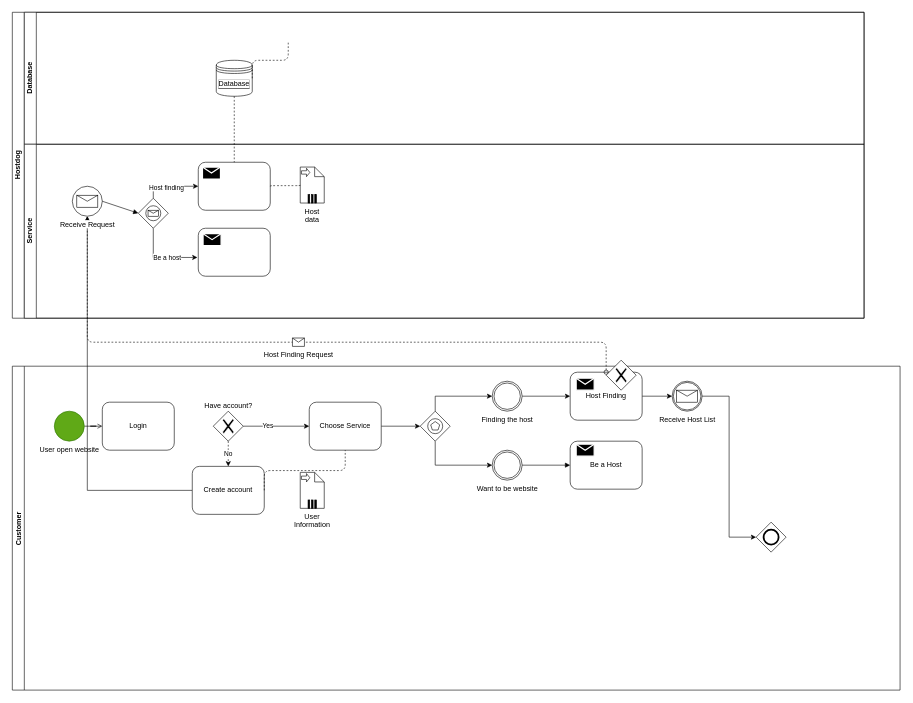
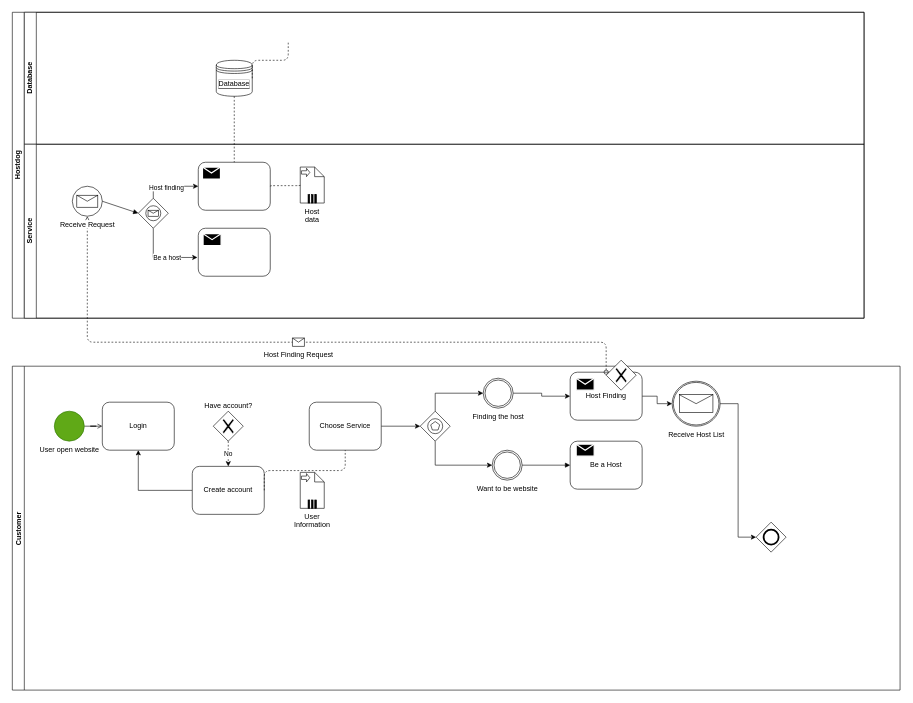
  <mxCell id="0" />
  <mxCell id="1" parent="0" />
  <mxCell id="2" value="Customer" style="swimlane;startSize=20;horizontal=0;labelPosition=center;verticalLabelPosition=middle;align=center;verticalAlign=middle;" parent="1" vertex="1"><mxGeometry x="20" y="610" width="1480" height="540" as="geometry" /></mxCell>
  <mxCell id="3" style="edgeStyle=orthogonalEdgeStyle;rounded=0;orthogonalLoop=1;jettySize=auto;html=1;entryX=0;entryY=0.5;entryDx=0;entryDy=0;endArrow=open;" parent="2" source="4" target="13" edge="1"><mxGeometry relative="1" as="geometry" /></mxCell>
  <mxCell id="4" value="&lt;span style=&quot;&quot;&gt;User open website&lt;/span&gt;" style="shape=mxgraph.bpmn.shape;html=1;verticalLabelPosition=bottom;labelBackgroundColor=#FFFFFF;verticalAlign=top;align=center;perimeter=ellipsePerimeter;outlineConnect=0;outline=standard;symbol=general;fillColor=#60a917;strokeColor=#2D7600;" parent="2" vertex="1"><mxGeometry x="70" y="75" width="50" height="50" as="geometry" /></mxCell>
  <mxCell id="5" value="&lt;span style=&quot;&quot;&gt;Have account?&lt;/span&gt;" style="shape=mxgraph.bpmn.shape;html=1;verticalLabelPosition=top;labelBackgroundColor=#FFFFFF;verticalAlign=bottom;align=center;perimeter=rhombusPerimeter;background=gateway;outlineConnect=0;outline=none;symbol=exclusiveGw;labelPosition=center;" parent="2" vertex="1"><mxGeometry x="335" y="75" width="50" height="50" as="geometry" /></mxCell>
- <mxCell id="6" style="edgeStyle=orthogonalEdgeStyle;rounded=0;orthogonalLoop=1;jettySize=auto;html=1;" parent="2" source="7" target="41" edge="1"><mxGeometry relative="1" as="geometry" /></mxCell>
+ <mxCell id="6" style="edgeStyle=orthogonalEdgeStyle;rounded=0;orthogonalLoop=1;jettySize=auto;html=1;entryX=0.5;entryY=1;entryDx=0;entryDy=0;" parent="2" source="7" target="13" edge="1"><mxGeometry relative="1" as="geometry" /></mxCell>
  <mxCell id="7" value="Create account" style="shape=ext;rounded=1;html=1;whiteSpace=wrap;labelBackgroundColor=#FFFFFF;" parent="2" vertex="1"><mxGeometry x="300" y="167" width="120" height="80" as="geometry" /></mxCell>
  <mxCell id="8" style="edgeStyle=orthogonalEdgeStyle;rounded=0;orthogonalLoop=1;jettySize=auto;html=1;entryX=0;entryY=0.5;entryDx=0;entryDy=0;" parent="2" source="9" target="19" edge="1"><mxGeometry relative="1" as="geometry"><mxPoint x="670" y="100" as="targetPoint" /></mxGeometry></mxCell>
  <mxCell id="9" value="Choose Service" style="shape=ext;rounded=1;html=1;whiteSpace=wrap;labelBackgroundColor=#FFFFFF;" parent="2" vertex="1"><mxGeometry x="495" y="60" width="120" height="80" as="geometry" /></mxCell>
- <mxCell id="10" style="edgeStyle=orthogonalEdgeStyle;rounded=0;orthogonalLoop=1;jettySize=auto;html=1;exitX=1;exitY=0.5;exitDx=0;exitDy=0;entryX=0;entryY=0.5;entryDx=0;entryDy=0;" parent="2" source="5" target="9" edge="1"><mxGeometry relative="1" as="geometry"><mxPoint x="385" y="90.167" as="targetPoint" /></mxGeometry></mxCell>
- <mxCell id="11" value="Yes" style="edgeLabel;html=1;align=center;verticalAlign=middle;resizable=0;points=[];" parent="10" vertex="1" connectable="0"><mxGeometry x="-0.277" y="2" relative="1" as="geometry"><mxPoint as="offset" /></mxGeometry></mxCell>
  <mxCell id="12" value="No" style="edgeStyle=orthogonalEdgeStyle;rounded=0;orthogonalLoop=1;jettySize=auto;html=1;exitX=0.5;exitY=1;exitDx=0;exitDy=0;entryX=0.5;entryY=0;entryDx=0;entryDy=0;dashed=1;" parent="2" source="5" target="7" edge="1"><mxGeometry relative="1" as="geometry"><mxPoint x="280" y="170" as="targetPoint" /></mxGeometry></mxCell>
  <mxCell id="13" value="Login" style="shape=ext;rounded=1;html=1;whiteSpace=wrap;" parent="2" vertex="1"><mxGeometry x="150" y="60" width="120" height="80" as="geometry" /></mxCell>
  <mxCell id="14" value="User Information" style="shape=note;whiteSpace=wrap;size=16;html=1;dropTarget=0;labelPosition=center;verticalLabelPosition=bottom;align=center;verticalAlign=top;" parent="2" vertex="1"><mxGeometry x="480" y="177" width="40" height="60" as="geometry" /></mxCell>
  <mxCell id="15" value="" style="html=1;shape=singleArrow;arrowWidth=0.4;arrowSize=0.4;outlineConnect=0;" parent="14" vertex="1"><mxGeometry width="14" height="14" relative="1" as="geometry"><mxPoint x="2" y="2" as="offset" /></mxGeometry></mxCell>
  <mxCell id="16" value="" style="html=1;whiteSpace=wrap;shape=parallelMarker;outlineConnect=0;" parent="14" vertex="1"><mxGeometry x="0.5" y="1" width="14" height="14" relative="1" as="geometry"><mxPoint x="-7" y="-14" as="offset" /></mxGeometry></mxCell>
  <mxCell id="17" value="" style="edgeStyle=elbowEdgeStyle;html=1;endArrow=none;elbow=vertical;dashed=1;exitX=1;exitY=0.5;exitDx=0;exitDy=0;" parent="2" source="7" target="9" edge="1"><mxGeometry width="160" relative="1" as="geometry"><mxPoint x="560" y="206.0" as="sourcePoint" /><mxPoint x="635" y="208.0" as="targetPoint" /></mxGeometry></mxCell>
  <mxCell id="18" style="edgeStyle=orthogonalEdgeStyle;rounded=0;orthogonalLoop=1;jettySize=auto;html=1;entryX=0;entryY=0.5;entryDx=0;entryDy=0;" parent="2" source="19" target="22" edge="1"><mxGeometry relative="1" as="geometry"><Array as="points"><mxPoint x="705" y="165" /></Array></mxGeometry></mxCell>
  <mxCell id="19" value="" style="shape=mxgraph.bpmn.shape;html=1;verticalLabelPosition=bottom;labelBackgroundColor=#ffffff;verticalAlign=top;align=center;perimeter=rhombusPerimeter;background=gateway;outlineConnect=0;outline=standard;symbol=multiple;" parent="2" vertex="1"><mxGeometry x="680" y="75" width="50" height="50" as="geometry" /></mxCell>
  <mxCell id="20" style="edgeStyle=orthogonalEdgeStyle;rounded=0;orthogonalLoop=1;jettySize=auto;html=1;exitX=1;exitY=0.5;exitDx=0;exitDy=0;entryX=0;entryY=0.5;entryDx=0;entryDy=0;" parent="2" source="21" target="25" edge="1"><mxGeometry relative="1" as="geometry" /></mxCell>
- <mxCell id="21" value="&lt;span style=&quot;&quot;&gt;Finding the host&lt;/span&gt;" style="shape=mxgraph.bpmn.shape;html=1;verticalLabelPosition=bottom;labelBackgroundColor=#FFFFFF;verticalAlign=top;align=center;perimeter=ellipsePerimeter;outlineConnect=0;outline=throwing;symbol=general;" parent="2" vertex="1"><mxGeometry x="800" y="25" width="50" height="50" as="geometry" /></mxCell>
+ <mxCell id="21" value="&lt;span style=&quot;&quot;&gt;Finding the host&lt;/span&gt;" style="shape=mxgraph.bpmn.shape;html=1;verticalLabelPosition=bottom;labelBackgroundColor=#FFFFFF;verticalAlign=top;align=center;perimeter=ellipsePerimeter;outlineConnect=0;outline=throwing;symbol=general;" parent="2" vertex="1"><mxGeometry x="785" y="20" width="50" height="50" as="geometry" /></mxCell>
  <mxCell id="22" value="&lt;span style=&quot;&quot;&gt;Want to be website&lt;/span&gt;" style="shape=mxgraph.bpmn.shape;html=1;verticalLabelPosition=bottom;labelBackgroundColor=#FFFFFF;verticalAlign=top;align=center;perimeter=ellipsePerimeter;outlineConnect=0;outline=throwing;symbol=general;" parent="2" vertex="1"><mxGeometry x="800" y="140" width="50" height="50" as="geometry" /></mxCell>
  <mxCell id="23" style="edgeStyle=orthogonalEdgeStyle;rounded=0;orthogonalLoop=1;jettySize=auto;html=1;exitX=0.5;exitY=0;exitDx=0;exitDy=0;entryX=0;entryY=0.5;entryDx=0;entryDy=0;" parent="2" source="19" target="21" edge="1"><mxGeometry relative="1" as="geometry"><mxPoint x="750" y="50" as="targetPoint" /></mxGeometry></mxCell>
  <mxCell id="24" style="edgeStyle=orthogonalEdgeStyle;rounded=0;orthogonalLoop=1;jettySize=auto;html=1;exitX=1;exitY=0.5;exitDx=0;exitDy=0;entryX=0;entryY=0.5;entryDx=0;entryDy=0;" edge="1" parent="2" source="25" target="32"><mxGeometry relative="1" as="geometry" /></mxCell>
  <mxCell id="25" value="Host Finding" style="shape=ext;rounded=1;html=1;whiteSpace=wrap;labelBackgroundColor=#FFFFFF;" parent="2" vertex="1"><mxGeometry x="930" y="10" width="120" height="80" as="geometry" /></mxCell>
  <mxCell id="26" value="Be a Host" style="shape=ext;rounded=1;html=1;whiteSpace=wrap;labelBackgroundColor=#FFFFFF;" parent="2" vertex="1"><mxGeometry x="930" y="125" width="120" height="80" as="geometry" /></mxCell>
  <mxCell id="27" style="edgeStyle=none;orthogonalLoop=1;jettySize=auto;html=1;endArrow=block;endFill=1;endSize=6;entryX=0;entryY=0.5;entryDx=0;entryDy=0;" parent="2" source="22" target="26" edge="1"><mxGeometry relative="1" as="geometry"><mxPoint x="920" y="165" as="targetPoint" /></mxGeometry></mxCell>
  <mxCell id="28" value="" style="shape=message;whiteSpace=wrap;html=1;outlineConnect=0;fillColor=#000000;strokeColor=#ffffff;strokeWidth=2;" vertex="1" parent="2"><mxGeometry x="940" y="20" width="30" height="20" as="geometry" /></mxCell>
  <mxCell id="29" style="edgeStyle=orthogonalEdgeStyle;rounded=0;orthogonalLoop=1;jettySize=auto;html=1;exitX=0.5;exitY=1;exitDx=0;exitDy=0;" edge="1" parent="2" source="28" target="28"><mxGeometry relative="1" as="geometry" /></mxCell>
  <mxCell id="30" value="" style="shape=message;whiteSpace=wrap;html=1;outlineConnect=0;fillColor=#000000;strokeColor=#ffffff;strokeWidth=2;" vertex="1" parent="2"><mxGeometry x="940" y="130" width="30" height="20" as="geometry" /></mxCell>
  <mxCell id="31" style="edgeStyle=orthogonalEdgeStyle;rounded=0;orthogonalLoop=1;jettySize=auto;html=1;exitX=1;exitY=0.5;exitDx=0;exitDy=0;entryX=0;entryY=0.5;entryDx=0;entryDy=0;" edge="1" parent="2" source="32" target="33"><mxGeometry relative="1" as="geometry" /></mxCell>
- <mxCell id="32" value="Receive Host List" style="shape=mxgraph.bpmn.shape;html=1;verticalLabelPosition=bottom;labelBackgroundColor=#ffffff;verticalAlign=top;align=center;perimeter=ellipsePerimeter;outlineConnect=0;outline=catching;symbol=message;" vertex="1" parent="2"><mxGeometry x="1100" y="25" width="50" height="50" as="geometry" /></mxCell>
+ <mxCell id="32" value="Receive Host List" style="shape=mxgraph.bpmn.shape;html=1;verticalLabelPosition=bottom;labelBackgroundColor=#ffffff;verticalAlign=top;align=center;perimeter=ellipsePerimeter;outlineConnect=0;outline=catching;symbol=message;" vertex="1" parent="2"><mxGeometry x="1100" y="25" width="80" height="75" as="geometry" /></mxCell>
  <mxCell id="33" value="" style="shape=mxgraph.bpmn.shape;html=1;verticalLabelPosition=bottom;labelBackgroundColor=#ffffff;verticalAlign=top;align=center;perimeter=rhombusPerimeter;background=gateway;outlineConnect=0;outline=end;symbol=general;" vertex="1" parent="2"><mxGeometry x="1240" y="260" width="50" height="50" as="geometry" /></mxCell>
  <mxCell id="34" value="" style="startArrow=oval;startFill=0;startSize=7;endArrow=block;endFill=0;endSize=10;dashed=1;html=1;exitX=0.5;exitY=0;exitDx=0;exitDy=0;entryX=0.5;entryY=1;entryDx=0;entryDy=0;labelPosition=center;verticalLabelPosition=bottom;align=center;verticalAlign=top;" edge="1" parent="1" source="25" target="41"><mxGeometry relative="1" as="geometry"><mxPoint x="1090" y="1200" as="sourcePoint" /><mxPoint x="570" y="1100" as="targetPoint" /><Array as="points"><mxPoint x="1010" y="570" /><mxPoint x="145" y="570" /></Array></mxGeometry></mxCell>
  <mxCell id="35" value="Host Finding Request" style="shape=message;html=1;outlineConnect=0;labelPosition=center;verticalLabelPosition=bottom;align=center;verticalAlign=top;" vertex="1" parent="34"><mxGeometry width="20" height="14" relative="1" as="geometry"><mxPoint x="-10" y="-7" as="offset" /></mxGeometry></mxCell>
  <mxCell id="36" value="Hostdog" style="swimlane;html=1;childLayout=stackLayout;resizeParent=1;resizeParentMax=0;horizontal=0;startSize=20;horizontalStack=0;" parent="1" vertex="1"><mxGeometry x="20" y="20" width="1420" height="510" as="geometry" /></mxCell>
  <mxCell id="37" value="Database" style="swimlane;html=1;startSize=20;horizontal=0;" parent="36" vertex="1"><mxGeometry x="20" width="1400" height="220" as="geometry" /></mxCell>
  <mxCell id="38" value="&lt;span style=&quot;background-color: rgb(255 , 255 , 255)&quot;&gt;Database&lt;/span&gt;" style="shape=datastore;whiteSpace=wrap;html=1;labelBackgroundColor=#1A1A1A;" parent="37" vertex="1"><mxGeometry x="320" y="80" width="60" height="60" as="geometry" /></mxCell>
  <mxCell id="39" value="" style="edgeStyle=elbowEdgeStyle;html=1;endArrow=none;elbow=vertical;fontColor=#000000;exitX=1;exitY=0.5;exitDx=0;exitDy=0;entryX=0;entryY=0.5;entryDx=0;entryDy=0;entryPerimeter=0;dashed=1;" edge="1" parent="37" source="38"><mxGeometry width="160" relative="1" as="geometry"><mxPoint x="280" y="50" as="sourcePoint" /><mxPoint x="440" y="50" as="targetPoint" /></mxGeometry></mxCell>
  <mxCell id="40" value="Service" style="swimlane;html=1;startSize=20;horizontal=0;" parent="36" vertex="1"><mxGeometry x="20" y="220" width="1400" height="290" as="geometry" /></mxCell>
  <mxCell id="41" value="Receive Request" style="shape=mxgraph.bpmn.shape;html=1;verticalLabelPosition=bottom;labelBackgroundColor=#FFFFFF;verticalAlign=top;align=center;perimeter=ellipsePerimeter;outlineConnect=0;outline=standard;symbol=message;" parent="40" vertex="1"><mxGeometry x="80" y="70" width="50" height="50" as="geometry" /></mxCell>
  <mxCell id="42" style="edgeStyle=orthogonalEdgeStyle;rounded=0;orthogonalLoop=1;jettySize=auto;html=1;exitX=0.5;exitY=0;exitDx=0;exitDy=0;entryX=0;entryY=0.5;entryDx=0;entryDy=0;fontColor=#000000;" edge="1" parent="40" source="46" target="48"><mxGeometry relative="1" as="geometry" /></mxCell>
  <mxCell id="43" value="Host finding" style="edgeLabel;html=1;align=center;verticalAlign=middle;resizable=0;points=[];fontColor=#000000;" vertex="1" connectable="0" parent="42"><mxGeometry x="-0.128" y="-1" relative="1" as="geometry"><mxPoint as="offset" /></mxGeometry></mxCell>
  <mxCell id="44" style="edgeStyle=orthogonalEdgeStyle;rounded=0;orthogonalLoop=1;jettySize=auto;html=1;exitX=0.5;exitY=1;exitDx=0;exitDy=0;entryX=-0.012;entryY=0.609;entryDx=0;entryDy=0;entryPerimeter=0;fontColor=#000000;" edge="1" parent="40" source="46" target="49"><mxGeometry relative="1" as="geometry" /></mxCell>
  <mxCell id="45" value="Be a host" style="edgeLabel;html=1;align=center;verticalAlign=middle;resizable=0;points=[];fontColor=#000000;" vertex="1" connectable="0" parent="44"><mxGeometry x="0.163" relative="1" as="geometry"><mxPoint as="offset" /></mxGeometry></mxCell>
  <mxCell id="46" value="" style="shape=mxgraph.bpmn.shape;html=1;verticalLabelPosition=bottom;labelBackgroundColor=#ffffff;verticalAlign=top;align=center;perimeter=rhombusPerimeter;background=gateway;outlineConnect=0;outline=standard;symbol=message;" parent="40" vertex="1"><mxGeometry x="190" y="90" width="50" height="50" as="geometry" /></mxCell>
  <mxCell id="47" value="" style="endArrow=block;endFill=1;endSize=6;html=1;exitX=1;exitY=0.5;exitDx=0;exitDy=0;entryX=0;entryY=0.5;entryDx=0;entryDy=0;" parent="40" source="41" target="46" edge="1"><mxGeometry width="100" relative="1" as="geometry"><mxPoint x="140" y="114.71" as="sourcePoint" /><mxPoint x="180" y="114.71" as="targetPoint" /></mxGeometry></mxCell>
  <mxCell id="48" value="" style="shape=ext;rounded=1;html=1;whiteSpace=wrap;labelBackgroundColor=#FFFFFF;fontColor=#000000;" vertex="1" parent="40"><mxGeometry x="290" y="30" width="120" height="80" as="geometry" /></mxCell>
  <mxCell id="49" value="" style="shape=ext;rounded=1;html=1;whiteSpace=wrap;labelBackgroundColor=#FFFFFF;fontColor=#000000;" vertex="1" parent="40"><mxGeometry x="290" y="140" width="120" height="80" as="geometry" /></mxCell>
  <mxCell id="50" value="" style="shape=message;whiteSpace=wrap;html=1;outlineConnect=0;fillColor=#000000;strokeColor=#ffffff;strokeWidth=2;labelBackgroundColor=#FFFFFF;fontColor=#000000;" vertex="1" parent="40"><mxGeometry x="297" y="38" width="30" height="20" as="geometry" /></mxCell>
  <mxCell id="51" value="" style="shape=message;whiteSpace=wrap;html=1;outlineConnect=0;fillColor=#000000;strokeColor=#ffffff;strokeWidth=2;labelBackgroundColor=#FFFFFF;fontColor=#000000;" vertex="1" parent="40"><mxGeometry x="298" y="149" width="30" height="20" as="geometry" /></mxCell>
  <mxCell id="52" value="Host data" style="shape=note;whiteSpace=wrap;size=16;html=1;dropTarget=0;labelBackgroundColor=#FFFFFF;fontColor=#000000;labelPosition=center;verticalLabelPosition=bottom;align=center;verticalAlign=top;" vertex="1" parent="40"><mxGeometry x="460" y="38" width="40" height="60" as="geometry" /></mxCell>
  <mxCell id="53" value="" style="html=1;shape=singleArrow;arrowWidth=0.4;arrowSize=0.4;outlineConnect=0;" vertex="1" parent="52"><mxGeometry width="14" height="14" relative="1" as="geometry"><mxPoint x="2" y="2" as="offset" /></mxGeometry></mxCell>
  <mxCell id="54" value="" style="html=1;whiteSpace=wrap;shape=parallelMarker;outlineConnect=0;" vertex="1" parent="52"><mxGeometry x="0.5" y="1" width="14" height="14" relative="1" as="geometry"><mxPoint x="-7" y="-14" as="offset" /></mxGeometry></mxCell>
  <mxCell id="55" value="" style="edgeStyle=elbowEdgeStyle;html=1;endArrow=none;elbow=vertical;dashed=1;fontColor=#000000;exitX=1;exitY=0.5;exitDx=0;exitDy=0;entryX=0;entryY=0.5;entryDx=0;entryDy=0;entryPerimeter=0;" edge="1" parent="40" source="48" target="52"><mxGeometry width="160" relative="1" as="geometry"><mxPoint x="420" y="70" as="sourcePoint" /><mxPoint x="580" y="70" as="targetPoint" /></mxGeometry></mxCell>
  <mxCell id="56" value="" style="edgeStyle=elbowEdgeStyle;html=1;endArrow=none;elbow=vertical;fontColor=#000000;exitX=0.5;exitY=1;exitDx=0;exitDy=0;entryX=0.5;entryY=0;entryDx=0;entryDy=0;dashed=1;" edge="1" parent="36" source="38" target="48"><mxGeometry width="160" relative="1" as="geometry"><mxPoint x="350" y="160" as="sourcePoint" /><mxPoint x="510" y="160" as="targetPoint" /></mxGeometry></mxCell>
  <mxCell id="57" value="" style="shape=mxgraph.bpmn.shape;html=1;verticalLabelPosition=bottom;labelBackgroundColor=#ffffff;verticalAlign=top;align=center;perimeter=rhombusPerimeter;background=gateway;outlineConnect=0;outline=none;symbol=exclusiveGw;" vertex="1" parent="1"><mxGeometry x="1010" y="600" width="50" height="50" as="geometry" /></mxCell>
